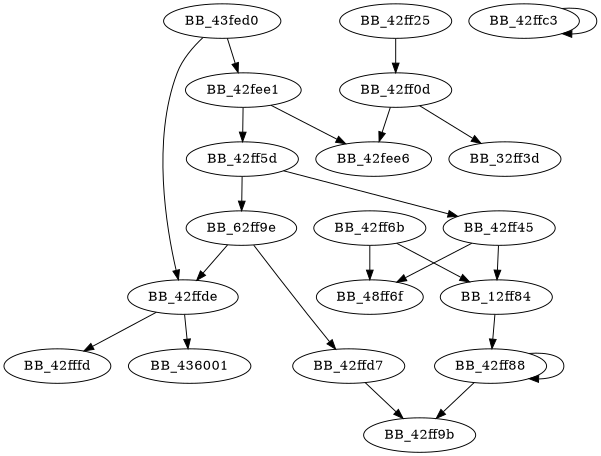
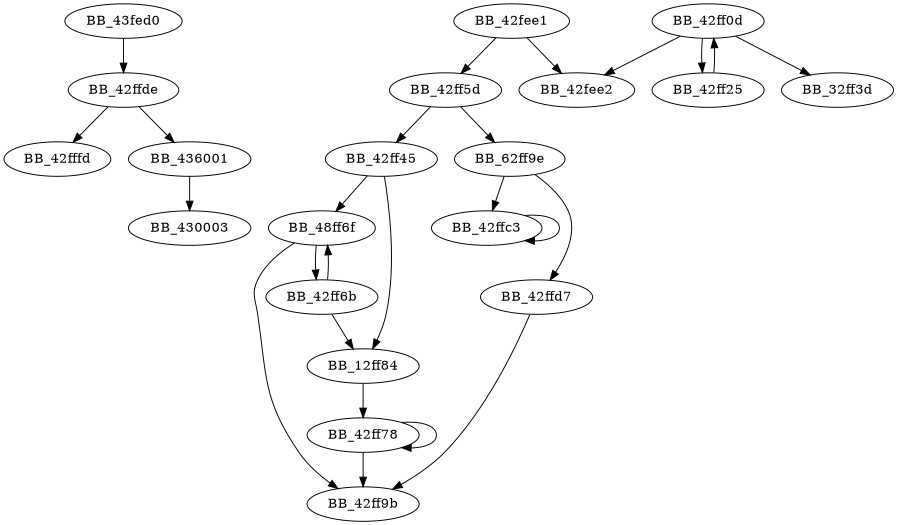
  digraph {
    n1 [label=BB_43fed0]
    BB_42fee1
    BB_42ffde
-   BB_42fee6
+   BB_42fee6 [label=BB_42fee2]
    BB_42ff5d
    BB_42fffd
    n7 [label=BB_436001]
    n8 [label=BB_42ff45]
    n9 [label=BB_62ff9e]
+   BB_430003
    BB_42ff0d
    BB_42ff25
    n13 [label=BB_32ff3d]
    n14 [label=BB_48ff6f]
    n15 [label=BB_12ff84]
    BB_42ffc3
    BB_42ffd7
    n18 [label=BB_42ff6b]
    BB_42ff9b
-   BB_42ff88
-   n1 -> BB_42fee1
+   BB_42ff88 [label=BB_42ff78]
    n1 -> BB_42ffde
    BB_42fee1 -> BB_42fee6
    BB_42fee1 -> BB_42ff5d
    BB_42ffde -> BB_42fffd
    BB_42ffde -> n7
    BB_42ff5d -> n8
    BB_42ff5d -> n9
+   n7 -> BB_430003
    n8 -> n14
    n8 -> n15
-   n9 -> BB_42ffde
+   n9 -> BB_42ffc3
    n9 -> BB_42ffd7
    BB_42ff0d -> BB_42fee6
+   BB_42ff0d -> BB_42ff25
    BB_42ff0d -> n13
    BB_42ff25 -> BB_42ff0d
+   n14 -> n18
+   n14 -> BB_42ff9b
    n15 -> BB_42ff88
    BB_42ffc3 -> BB_42ffc3
    BB_42ffd7 -> BB_42ff9b
    n18 -> n14
    n18 -> n15
    BB_42ff88 -> BB_42ff9b
    BB_42ff88 -> BB_42ff88
  }
